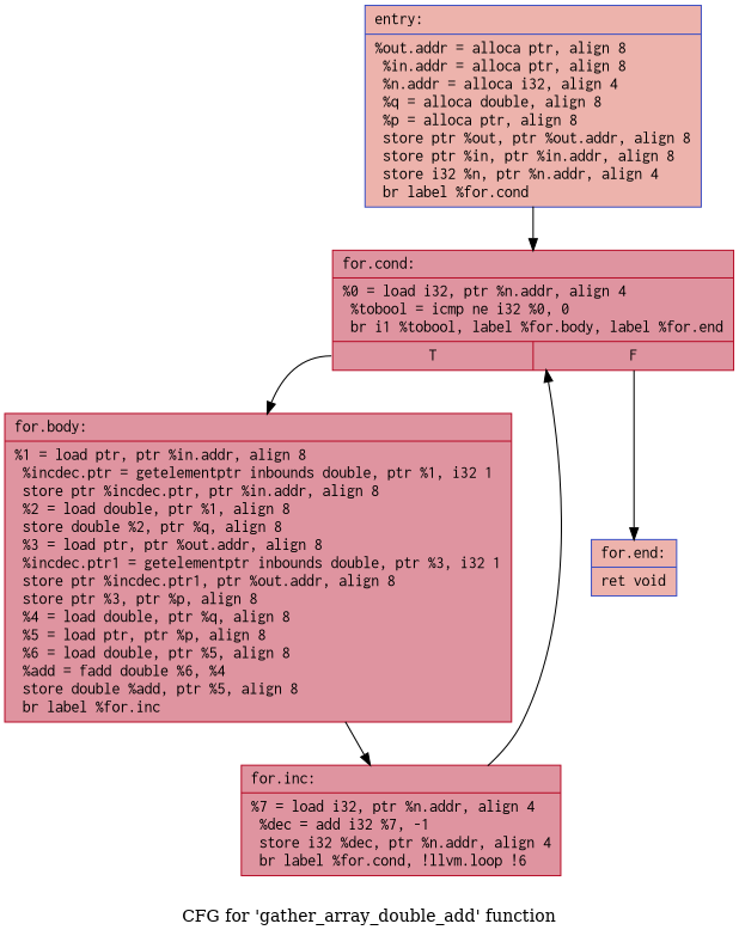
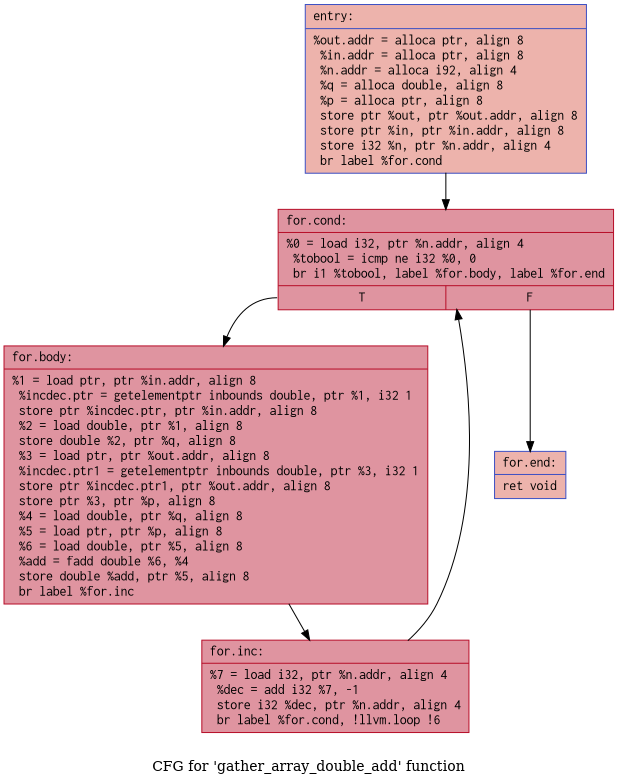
  digraph {
    label="CFG for 'gather_array_double_add' function"
    node [color="#b70d28ff" fillcolor="#b70d2870" fontname=Courier shape=record style=filled]
-   n1 [color="#3d50c3ff" fillcolor="#d6524470" label="{entry:\l|  %out.addr = alloca ptr, align 8\l  %in.addr = alloca ptr, align 8\l  %n.addr = alloca i32, align 4\l  %q = alloca double, align 8\l  %p = alloca ptr, align 8\l  store ptr %out, ptr %out.addr, align 8\l  store ptr %in, ptr %in.addr, align 8\l  store i32 %n, ptr %n.addr, align 4\l  br label %for.cond\l}"]
+   n1 [color="#3d50c3ff" fillcolor="#d6524470" label="{entry:\l|  %out.addr = alloca ptr, align 8\l  %in.addr = alloca ptr, align 8\l  %n.addr = alloca i92, align 4\l  %q = alloca double, align 8\l  %p = alloca ptr, align 8\l  store ptr %out, ptr %out.addr, align 8\l  store ptr %in, ptr %in.addr, align 8\l  store i32 %n, ptr %n.addr, align 4\l  br label %for.cond\l}"]
    n2 [label="{for.cond:\l|  %0 = load i32, ptr %n.addr, align 4\l  %tobool = icmp ne i32 %0, 0\l  br i1 %tobool, label %for.body, label %for.end\l|{<s0>T|<s1>F}}"]
    n3 [label="{for.body:\l|  %1 = load ptr, ptr %in.addr, align 8\l  %incdec.ptr = getelementptr inbounds double, ptr %1, i32 1\l  store ptr %incdec.ptr, ptr %in.addr, align 8\l  %2 = load double, ptr %1, align 8\l  store double %2, ptr %q, align 8\l  %3 = load ptr, ptr %out.addr, align 8\l  %incdec.ptr1 = getelementptr inbounds double, ptr %3, i32 1\l  store ptr %incdec.ptr1, ptr %out.addr, align 8\l  store ptr %3, ptr %p, align 8\l  %4 = load double, ptr %q, align 8\l  %5 = load ptr, ptr %p, align 8\l  %6 = load double, ptr %5, align 8\l  %add = fadd double %6, %4\l  store double %add, ptr %5, align 8\l  br label %for.inc\l}"]
    n4 [color="#3d50c3ff" fillcolor="#d6524470" label="{for.end:\l|  ret void\l}"]
    n5 [label="{for.inc:\l|  %7 = load i32, ptr %n.addr, align 4\l  %dec = add i32 %7, -1\l  store i32 %dec, ptr %n.addr, align 4\l  br label %for.cond, !llvm.loop !6\l}"]
    n1 -> n2
    n2 -> n3 [tailport=s0]
    n2 -> n4 [tailport=s1]
    n3 -> n5
    n5 -> n2
  }
